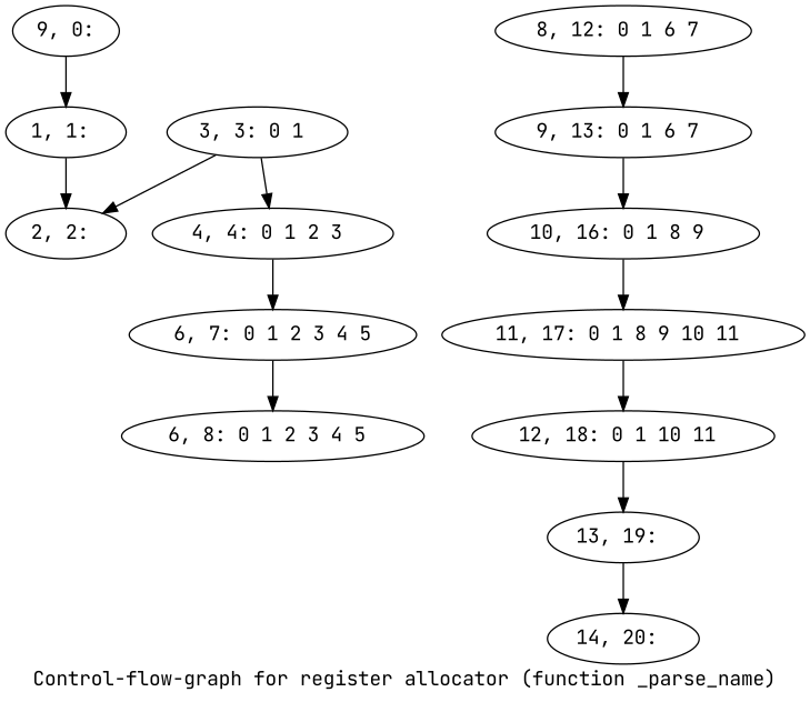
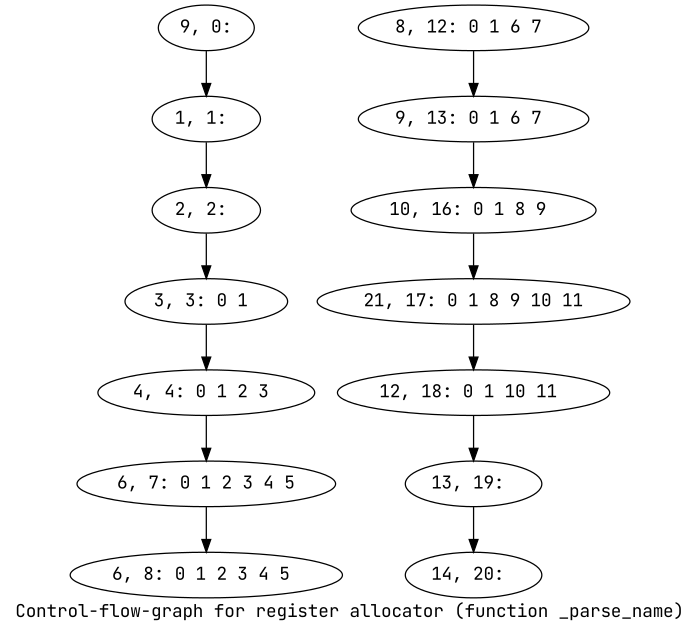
  digraph {
    fontname="JetBrains Mono"
    label="Control-flow-graph for register allocator (function _parse_name)"
    node [fontname="JetBrains Mono"]
    edge [fontname="JetBrains Mono"]
    n1 [label="9, 0:"]
    n2 [label="1, 1: "]
    n3 [label="2, 2: "]
    n4 [label="3, 3: 0 1 "]
    n5 [label="4, 4: 0 1 2 3 "]
    n6 [label="6, 7: 0 1 2 3 4 5"]
    n7 [label="6, 8: 0 1 2 3 4 5 "]
    n8 [label="8, 12: 0 1 6 7 "]
    n9 [label="9, 13: 0 1 6 7 "]
    n10 [label="10, 16: 0 1 8 9 "]
-   n11 [label="11, 17: 0 1 8 9 10 11 "]
+   n11 [label="21, 17: 0 1 8 9 10 11"]
    n12 [label="12, 18: 0 1 10 11 "]
    n13 [label="13, 19: "]
    n14 [label="14, 20: "]
    n1 -> n2
    n2 -> n3
-   n4 -> n3
+   n3 -> n4
    n4 -> n5
    n5 -> n6
    n6 -> n7
    n8 -> n9
    n9 -> n10
    n10 -> n11
    n11 -> n12
    n12 -> n13
    n13 -> n14
  }
